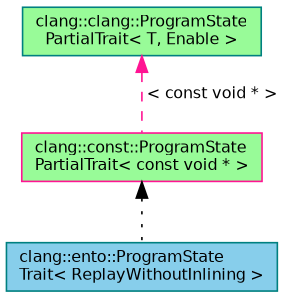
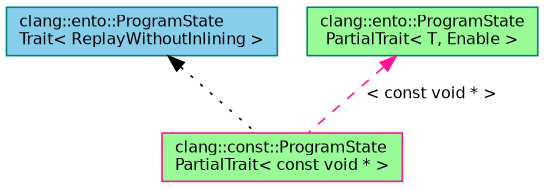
  digraph {
    node [color=teal fillcolor=palegreen fontname=Helvetica fontsize=10 shape=record style=filled]
    edge [dir=back fontname=Helvetica fontsize=10 labelfontname=Helvetica labelfontsize=10]
    n1 [fillcolor=skyblue fontcolor=black height=0.2 label="clang::ento::ProgramState\lTrait\< ReplayWithoutInlining \>" width=0.4]
    n2 [color=deeppink height=0.2 label="clang::const::ProgramState\lPartialTrait\< const void * \>" width=0.4]
-   n3 [height=0.2 label="clang::clang::ProgramState\lPartialTrait\< T, Enable \>" width=0.4]
-   n2 -> n1 [color=black style=dotted]
+   n3 [height=0.2 label="clang::ento::ProgramState\lPartialTrait\< T, Enable \>" width=0.4]
+   n1 -> n2 [color=black style=dotted]
    n3 -> n2 [color=deeppink label=" \< const void * \>" style=dashed]
  }
